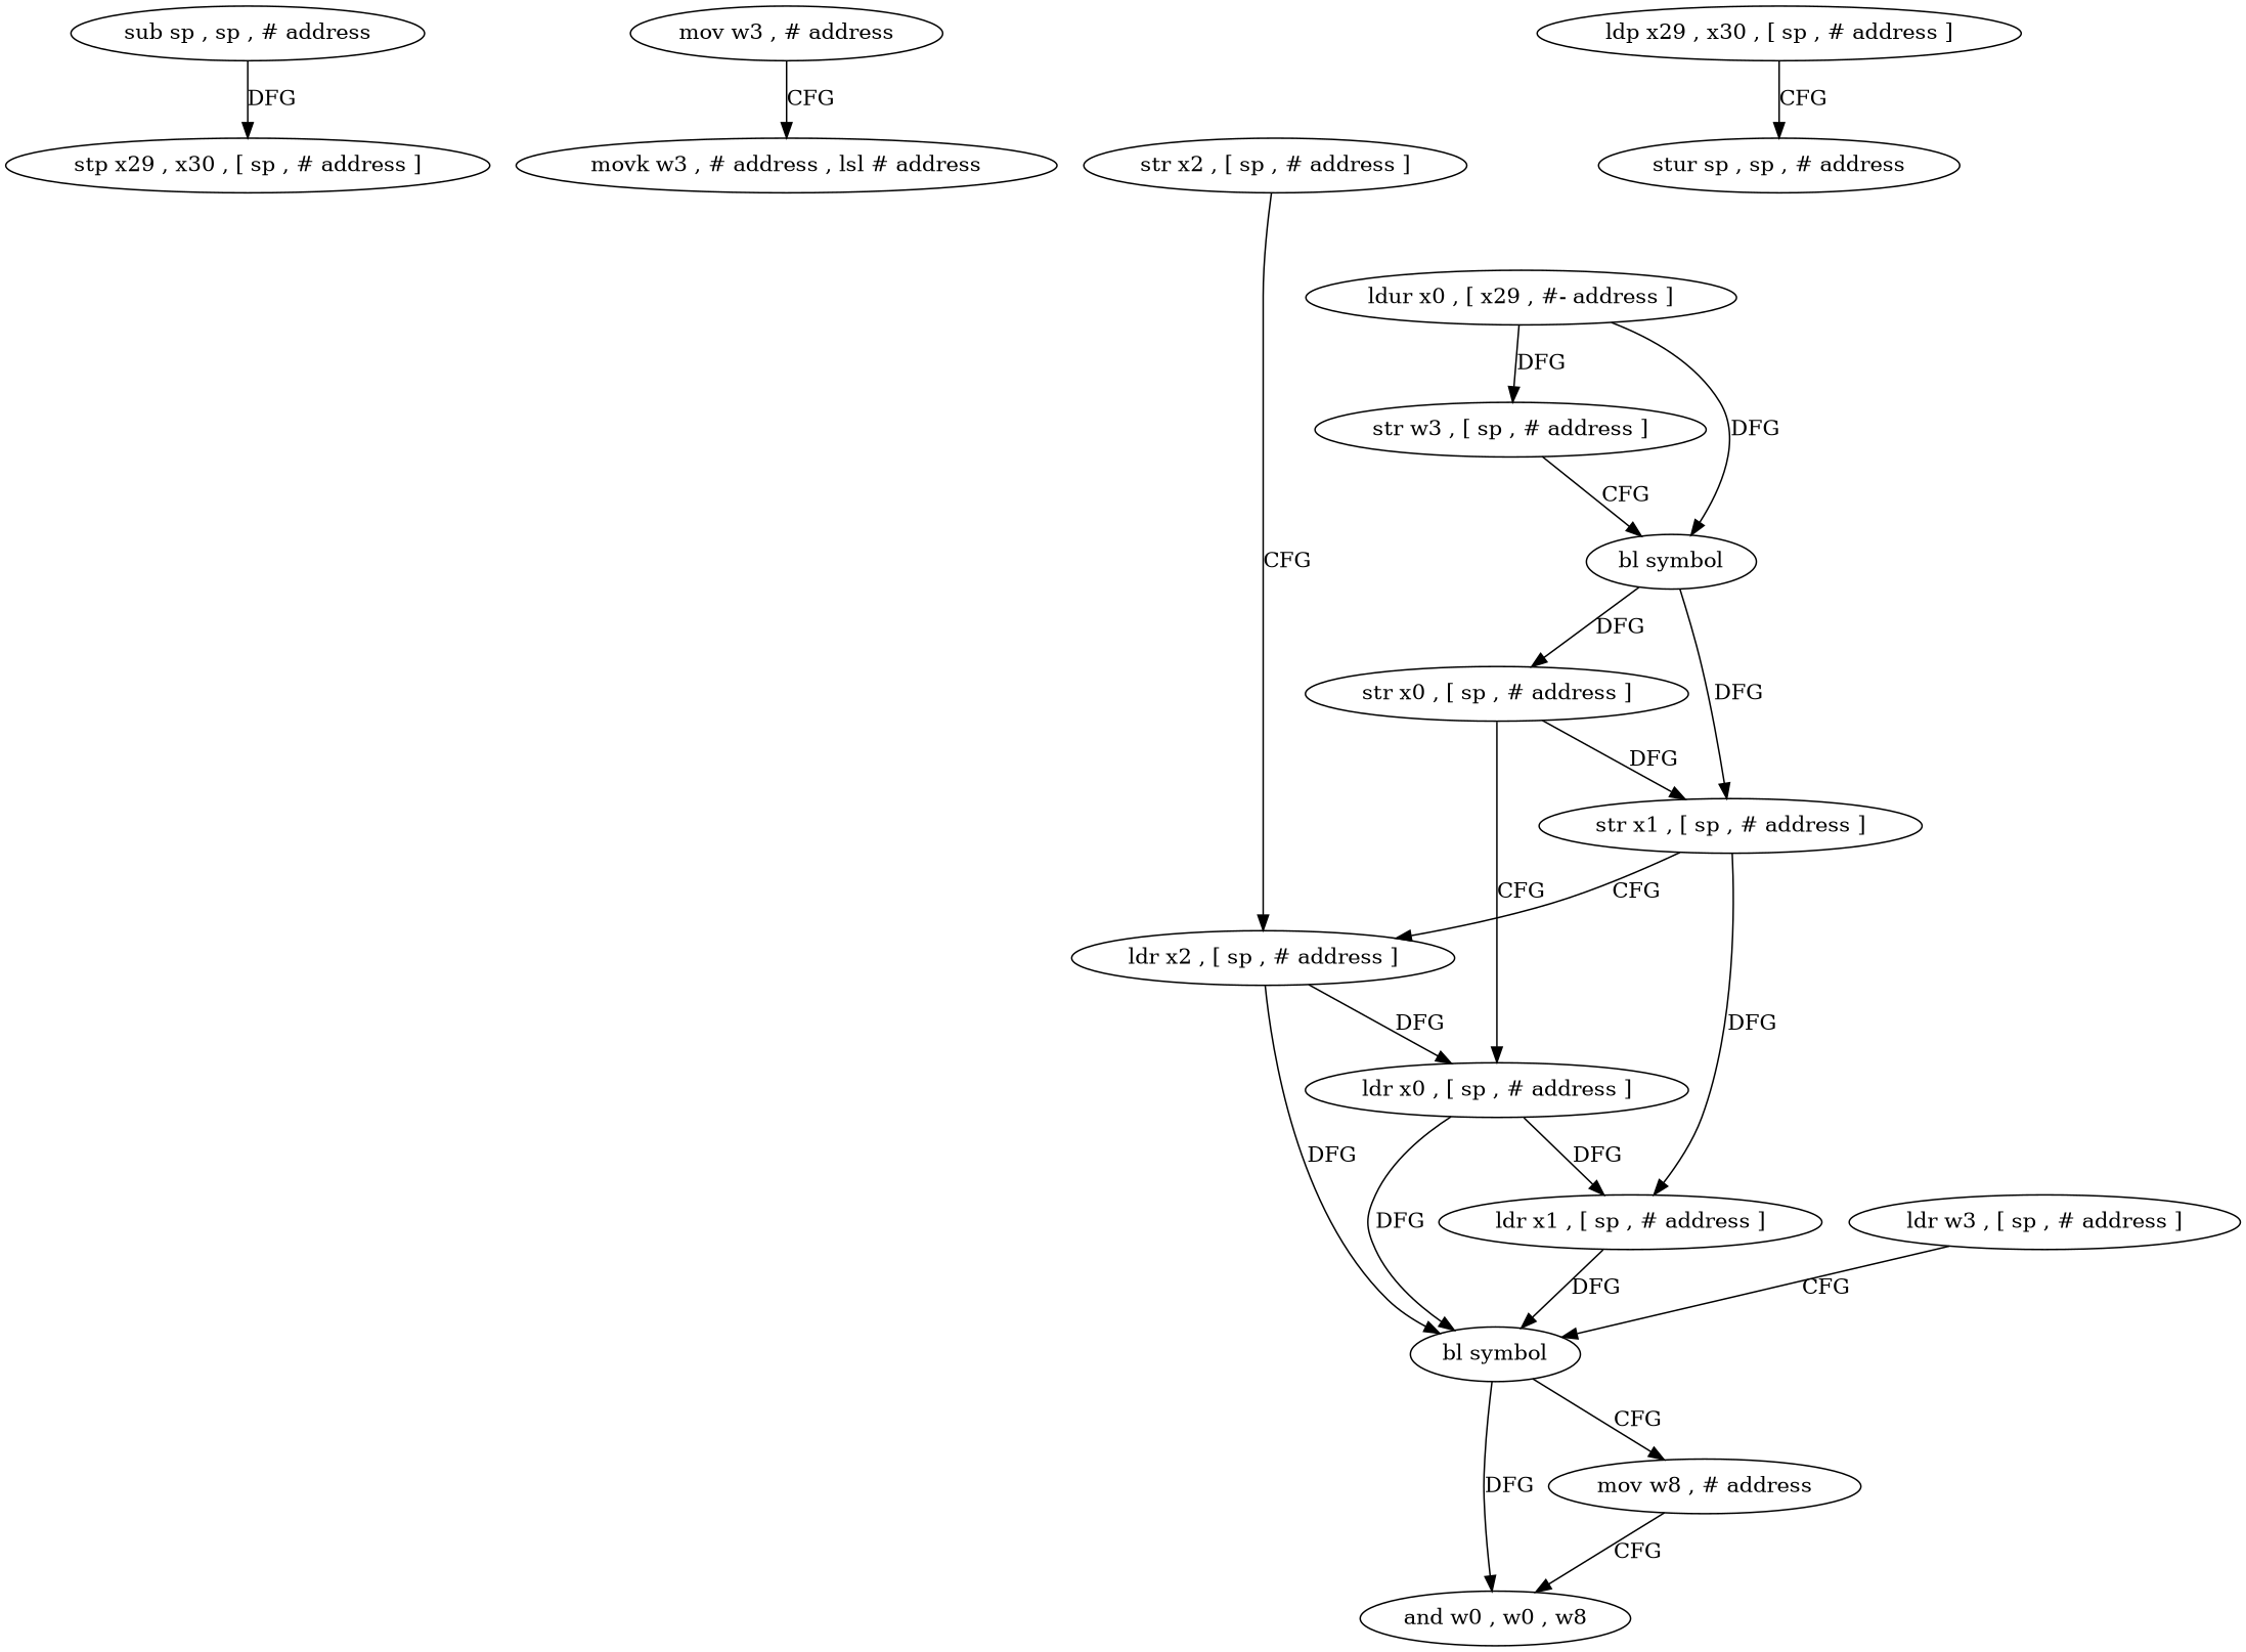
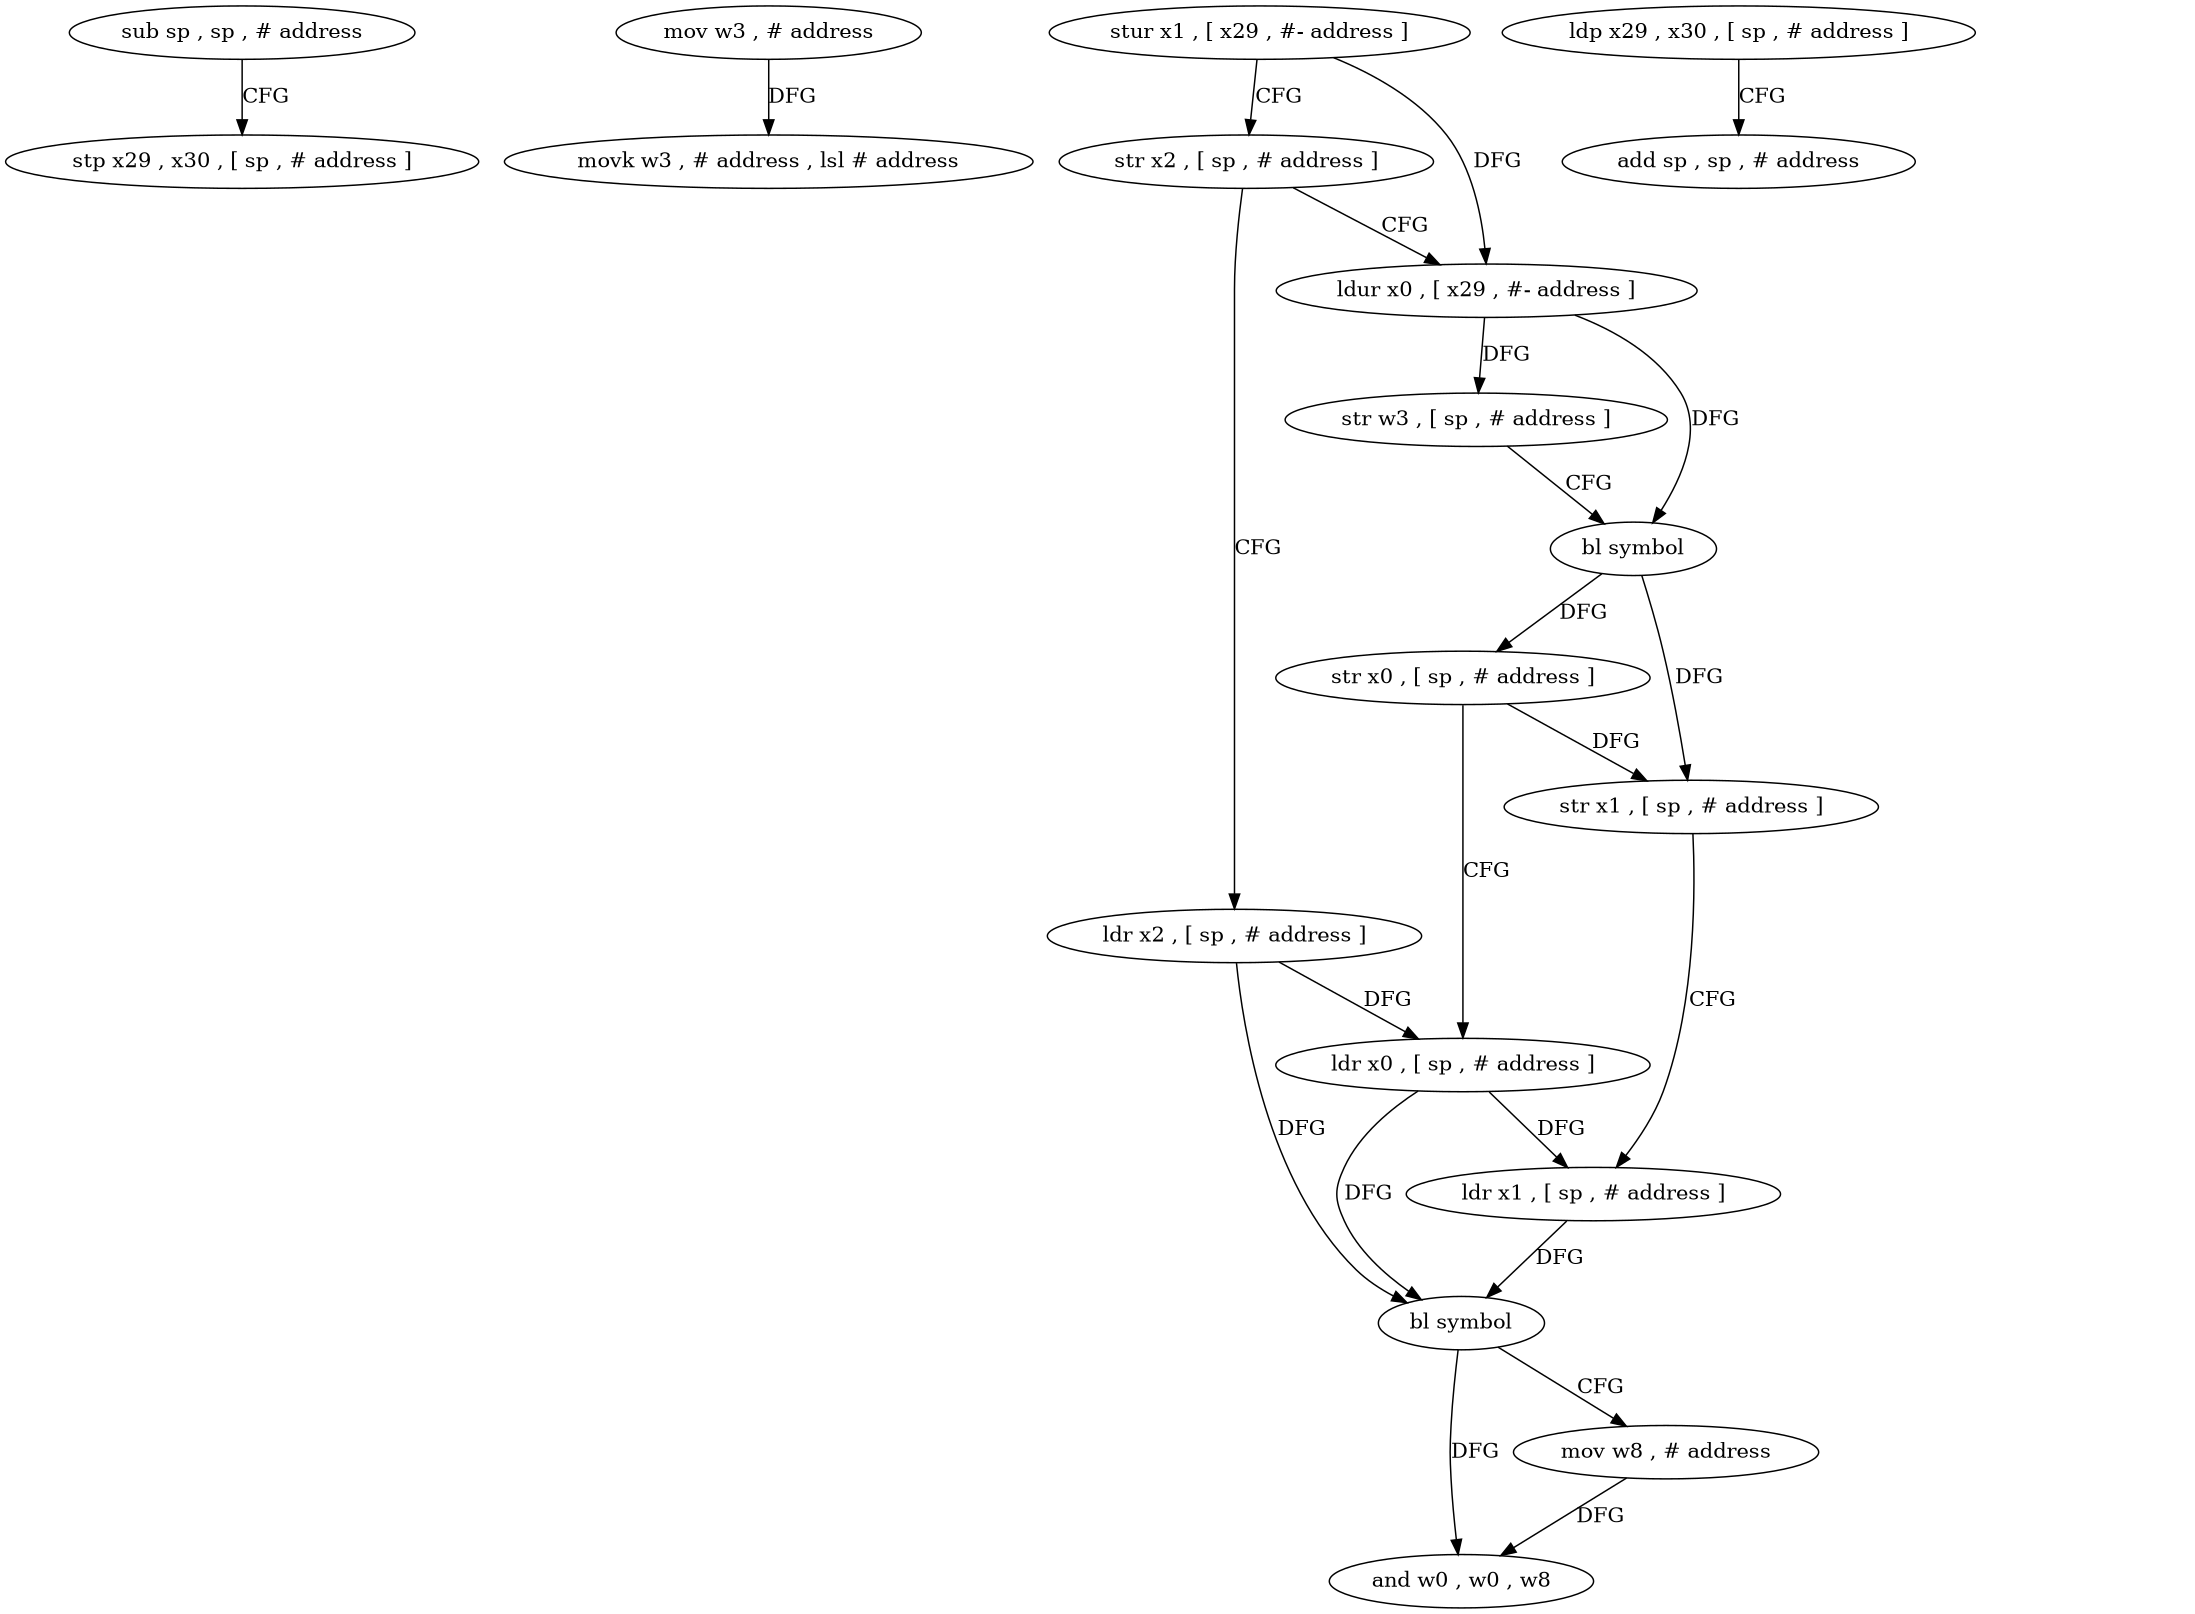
  digraph {
    n1 [label="sub sp , sp , # address"]
    n2 [label="stp x29 , x30 , [ sp , # address ]"]
    n3 [label="mov w3 , # address"]
    n4 [label="movk w3 , # address , lsl # address"]
+   n5 [label="stur x1 , [ x29 , #- address ]"]
    n6 [label="str x2 , [ sp , # address ]"]
    n7 [label="ldur x0 , [ x29 , #- address ]"]
    n8 [label="ldr x2 , [ sp , # address ]"]
    n9 [label="str w3 , [ sp , # address ]"]
    n10 [label="bl symbol"]
    n11 [label="ldr x0 , [ sp , # address ]"]
    n12 [label="bl symbol"]
    n13 [label="str x0 , [ sp , # address ]"]
    n14 [label="str x1 , [ sp , # address ]"]
    n15 [label="ldr x1 , [ sp , # address ]"]
    n16 [label="mov w8 , # address"]
    n17 [label="and w0 , w0 , w8"]
-   n18 [label="ldr w3 , [ sp , # address ]"]
    n19 [label="ldp x29 , x30 , [ sp , # address ]"]
-   n20 [label="stur sp , sp , # address"]
-   n1 -> n2 [label=DFG]
-   n3 -> n4 [label=CFG]
+   n20 [label="add sp , sp , # address"]
+   n1 -> n2 [label=CFG]
+   n3 -> n4 [label=DFG]
+   n5 -> n6 [label=CFG]
+   n5 -> n7 [label=DFG]
+   n6 -> n7 [label=CFG]
    n6 -> n8 [label=CFG]
    n7 -> n9 [label=DFG]
    n7 -> n10 [label=DFG]
    n8 -> n11 [label=DFG]
    n8 -> n12 [label=DFG]
    n9 -> n10 [label=CFG]
    n10 -> n13 [label=DFG]
    n10 -> n14 [label=DFG]
    n11 -> n12 [label=DFG]
    n11 -> n15 [label=DFG]
    n12 -> n16 [label=CFG]
    n12 -> n17 [label=DFG]
    n13 -> n11 [label=CFG]
    n13 -> n14 [label=DFG]
-   n14 -> n8 [label=CFG]
-   n14 -> n15 [label=DFG]
+   n14 -> n15 [label=CFG]
    n15 -> n12 [label=DFG]
-   n16 -> n17 [label=CFG]
-   n18 -> n12 [label=CFG]
+   n16 -> n17 [label=DFG]
    n19 -> n20 [label=CFG]
  }
